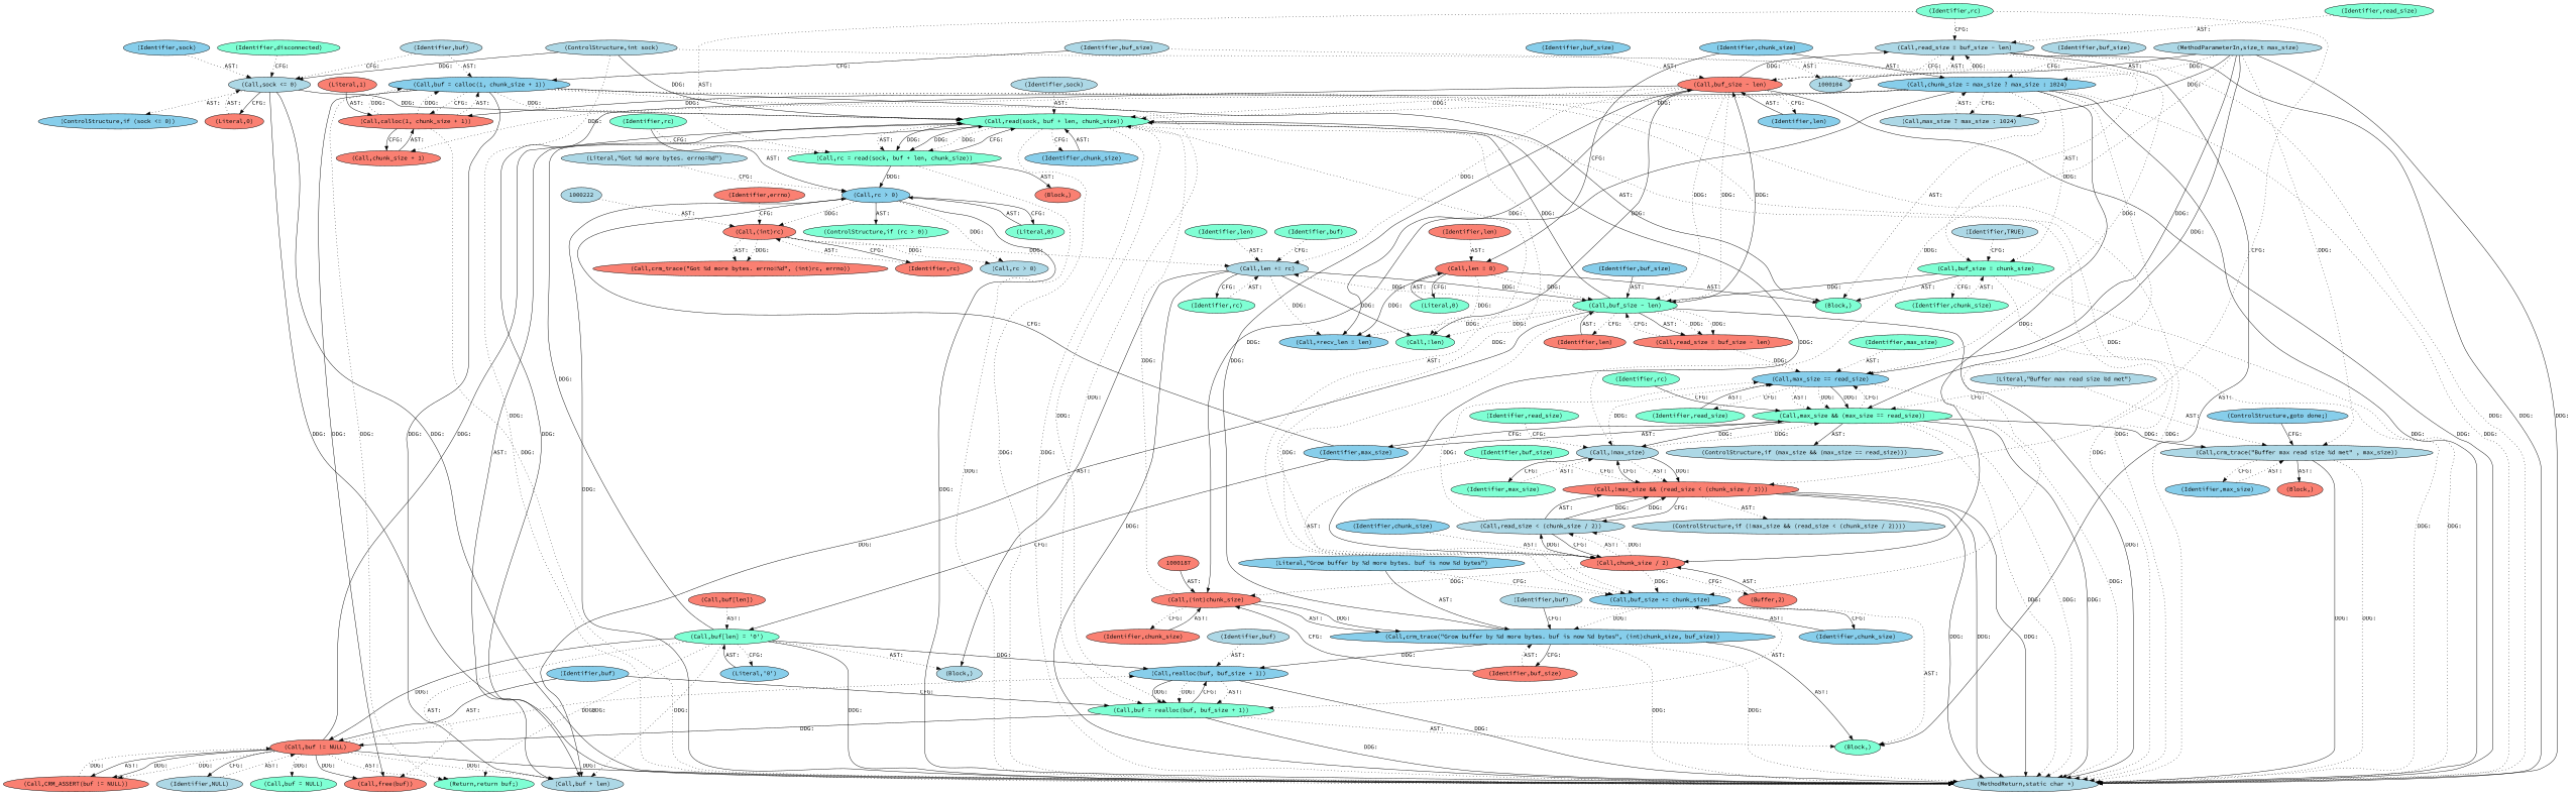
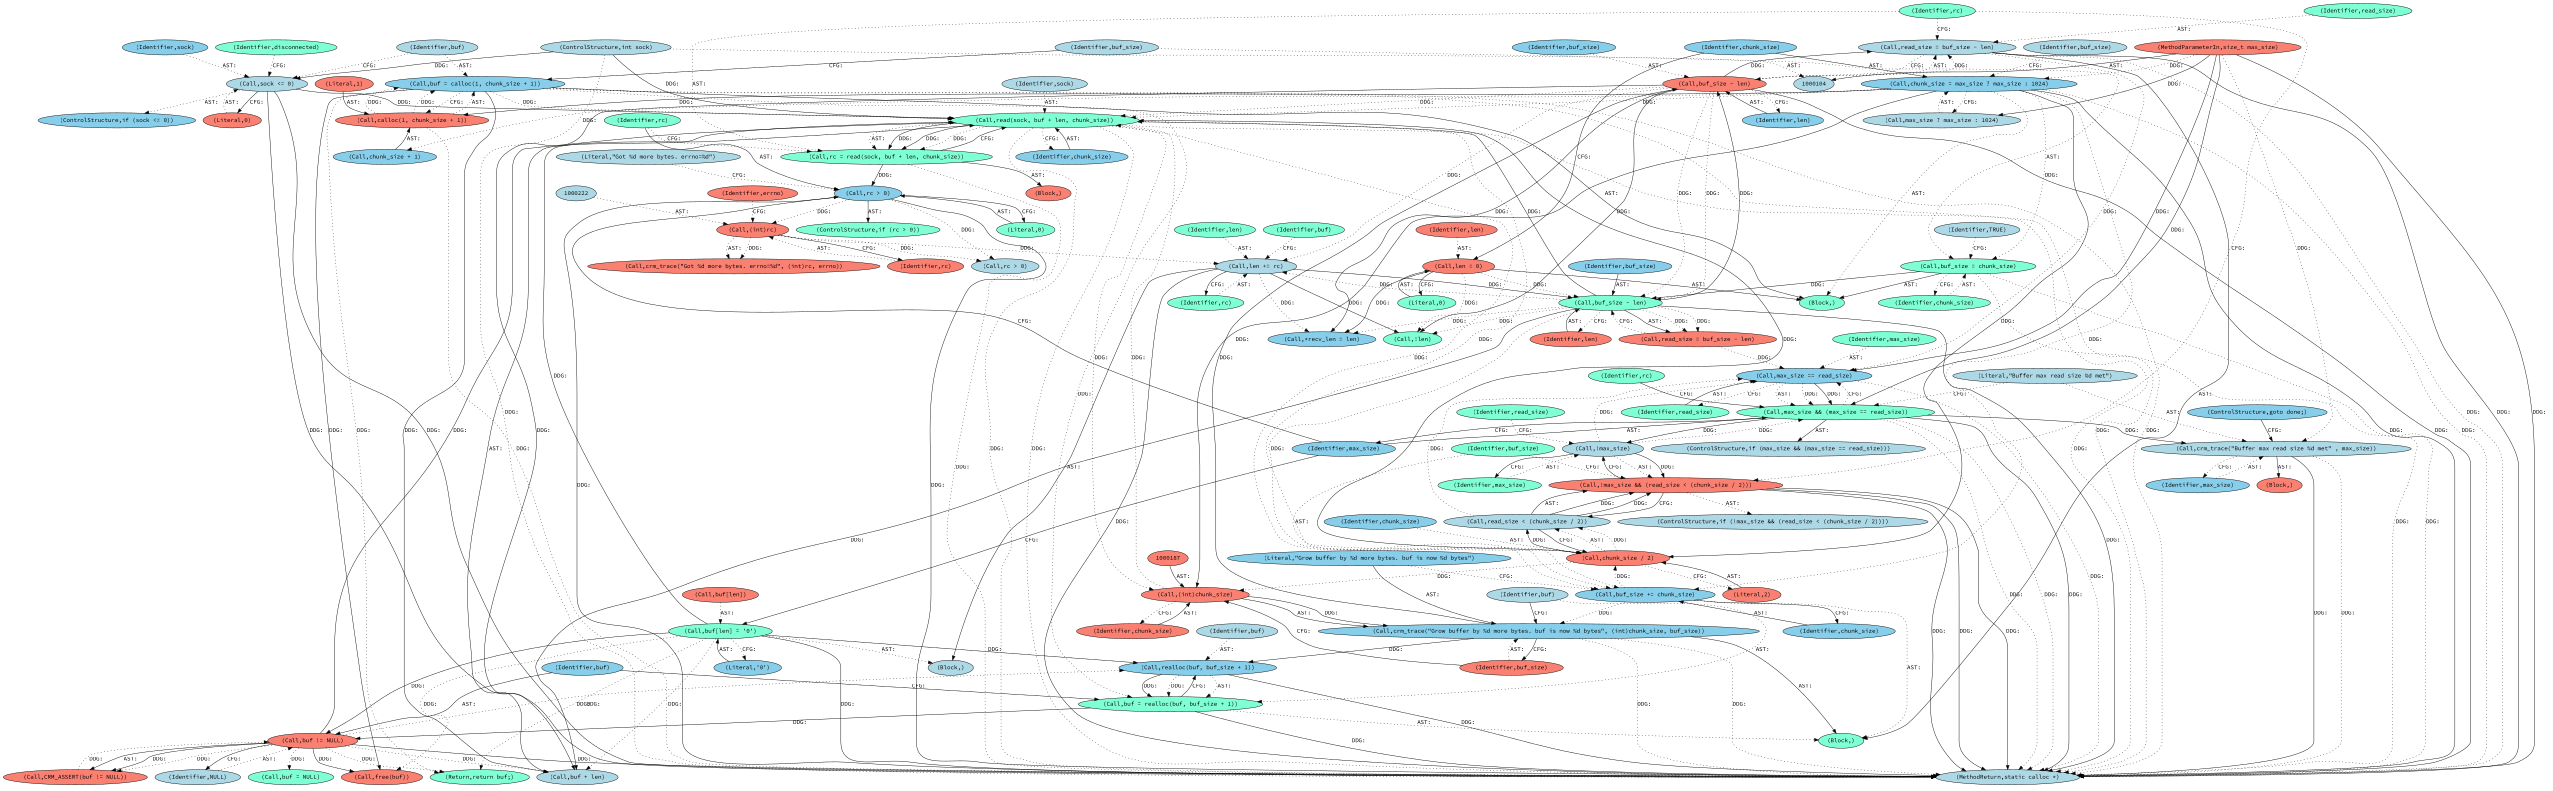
  digraph {
    fontname="Source Code Pro"
    node [fillcolor=aquamarine fontname="Source Code Pro" style=filled]
    edge [fontname="Source Code Pro" style=dotted]
    n1 [fillcolor=lightblue label="(Call,read_size = buf_size - len)"]
    n2 [fillcolor=salmon label="(Call,buf_size - len)"]
    n3 [fillcolor=skyblue label="(Call,max_size == read_size)"]
    n4 [label="(Block,)"]
-   n5 [fillcolor=lightblue label="(MethodReturn,static char *)"]
+   n5 [fillcolor=lightblue label="(MethodReturn,static calloc *)"]
    n6 [label="(Call,read(sock, buf + len, chunk_size))"]
    n7 [label="(Call,buf_size - len)"]
    n8 [fillcolor=lightblue label="(Call,len += rc)"]
    n9 [fillcolor=skyblue label="(Call,*recv_len = len)"]
    n10 [fillcolor=lightblue label="(Call,buf + len)"]
    n11 [label="(Call,!len)"]
    n12 [fillcolor=skyblue label="(Identifier,len)"]
    n13 [label="(Call,max_size && (max_size == read_size))"]
    n14 [label="(Identifier,read_size)"]
    n15 [fillcolor=salmon label="(Call,(int)chunk_size)"]
    n16 [label="(Call,rc = read(sock, buf + len, chunk_size))"]
    n17 [fillcolor=salmon label="(Call,chunk_size / 2)"]
    n18 [fillcolor=skyblue label="(Call,buf_size += chunk_size)"]
    n19 [fillcolor=skyblue label="(Identifier,chunk_size)"]
    n20 [fillcolor=salmon label="(Call,read_size = buf_size - len)"]
    n21 [fillcolor=salmon label="(Identifier,len)"]
    n22 [fillcolor=lightblue label="(Block,)"]
    n23 [label="(Identifier,rc)"]
    n24 [fillcolor=skyblue label="(Call,crm_trace(\"Grow buffer by %d more bytes. buf is now %d bytes\", (int)chunk_size, buf_size))"]
    n25 [fillcolor=skyblue label="(Call,realloc(buf, buf_size + 1))"]
    n26 [fillcolor=salmon label="(Identifier,buf_size)"]
    n27 [label="(Call,buf = realloc(buf, buf_size + 1))"]
    n28 [fillcolor=salmon label="(Identifier,chunk_size)"]
    n29 [fillcolor=skyblue label="(Call,rc > 0)"]
    n30 [fillcolor=salmon label="(Block,)"]
    n31 [fillcolor=lightblue label="(Call,read_size < (chunk_size / 2))"]
-   n32 [fillcolor=salmon label="(Buffer,2)"]
+   n32 [fillcolor=salmon label="(Literal,2)"]
    n33 [fillcolor=skyblue label="(Identifier,chunk_size)"]
    n34 [fillcolor=lightblue label="(Call,sock <= 0)"]
    n35 [fillcolor=skyblue label="(ControlStructure,if (sock <= 0))"]
    n36 [fillcolor=salmon label="(Literal,0)"]
    n37 [fillcolor=lightblue label="(ControlStructure,int sock)"]
    1000104 [fillcolor=lightblue]
    n39 [fillcolor=skyblue label="(Call,buf = calloc(1, chunk_size + 1))"]
    n40 [fillcolor=salmon label="(Call,calloc(1, chunk_size + 1))"]
    n41 [label="(Block,)"]
    n42 [fillcolor=salmon label="(Call,free(buf))"]
    n43 [label="(Return,return buf;)"]
-   n44 [fillcolor=salmon label="(Call,chunk_size + 1)"]
+   n44 [fillcolor=skyblue label="(Call,chunk_size + 1)"]
    n45 [fillcolor=skyblue label="(Call,chunk_size = max_size ? max_size : 1024)"]
    n46 [label="(Call,buf_size = chunk_size)"]
    n47 [fillcolor=lightblue label="(Call,max_size ? max_size : 1024)"]
    n48 [label="(Identifier,chunk_size)"]
-   n49 [fillcolor=lightblue label="(MethodParameterIn,size_t max_size)"]
+   n49 [fillcolor=salmon label="(MethodParameterIn,size_t max_size)"]
    n50 [fillcolor=lightblue label="(Call,!max_size)"]
    n51 [fillcolor=lightblue label="(Call,crm_trace(\"Buffer max read size %d met\" , max_size))"]
    n52 [fillcolor=lightblue label="(ControlStructure,if (max_size && (max_size == read_size)))"]
    n53 [fillcolor=skyblue label="(Identifier,max_size)"]
    n54 [fillcolor=salmon label="(Call,!max_size && (read_size < (chunk_size / 2)))"]
    n55 [label="(Identifier,max_size)"]
    n56 [fillcolor=skyblue label="(Identifier,max_size)"]
    n57 [fillcolor=salmon label="(Block,)"]
    n58 [label="(Call,buf[len] = '\0')"]
    n59 [fillcolor=salmon label="(Call,buf != NULL)"]
    n60 [fillcolor=skyblue label="(Literal,'\0')"]
    n61 [label="(Call,buf = NULL)"]
    n62 [fillcolor=lightblue label="(Identifier,NULL)"]
    n63 [fillcolor=salmon label="(Call,CRM_ASSERT(buf != NULL))"]
    n64 [fillcolor=salmon label="(Call,(int)rc)"]
    n65 [fillcolor=lightblue label="(Call,rc > 0)"]
    n66 [fillcolor=salmon label="(Identifier,rc)"]
    n67 [fillcolor=salmon label="(Call,crm_trace(\"Got %d more bytes. errno=%d\", (int)rc, errno))"]
    n68 [label="(Literal,0)"]
    n69 [label="(ControlStructure,if (rc > 0))"]
    n70 [fillcolor=salmon label="(Call,len = 0)"]
    n71 [label="(Literal,0)"]
    n72 [fillcolor=lightblue label="(ControlStructure,if (!max_size && (read_size < (chunk_size / 2))))"]
    n73 [fillcolor=skyblue label="(Identifier,buf_size)"]
    n74 [fillcolor=salmon label="(Identifier,errno)"]
    n75 [fillcolor=skyblue label="(Identifier,chunk_size)"]
    n76 [fillcolor=lightblue label="(Literal,\"Buffer max read size %d met\")"]
    n77 [label="(Identifier,len)"]
    n78 [fillcolor=skyblue label="(Identifier,sock)"]
    n79 [label="(Identifier,rc)"]
    n80 [fillcolor=lightblue label="(Identifier,buf_size)"]
    n81 [fillcolor=skyblue label="(Literal,\"Grow buffer by %d more bytes. buf is now %d bytes\")"]
    n82 [fillcolor=skyblue label="(Identifier,buf)"]
    n83 [fillcolor=lightblue label="(Identifier,sock)"]
    n84 [label="(Identifier,buf)"]
    n85 [fillcolor=lightblue label="(Identifier,buf)"]
    n86 [fillcolor=salmon label="(Identifier,len)"]
    n87 [fillcolor=salmon label="(Call,buf[len])"]
    n88 [fillcolor=salmon label="(Literal,1)"]
    n89 [label="(Identifier,rc)"]
    n90 [fillcolor=lightblue label="(Identifier,buf)"]
    n91 [fillcolor=skyblue label="(Identifier,buf_size)"]
    n92 [label="(Identifier,disconnected)"]
    n93 [fillcolor=lightblue label="(Identifier,TRUE)"]
    n94 [label="(Identifier,read_size)"]
    n95 [fillcolor=lightblue label="(Identifier,buf_size)"]
    n96 [fillcolor=lightblue label="(Identifier,buf)"]
    n97 [label="(Identifier,rc)"]
    n98 [fillcolor=lightblue label="(Literal,\"Got %d more bytes. errno=%d\")"]
    n99 [label="(Identifier,buf_size)"]
    n100 [fillcolor=skyblue label="(Identifier,chunk_size)"]
    n101 [label="(Identifier,max_size)"]
    n102 [fillcolor=skyblue label="(ControlStructure,goto done;)"]
    n103 [label="(Identifier,read_size)"]
    1000187 [fillcolor=salmon]
    1000222 [fillcolor=lightblue]
    n1 -> n2 [label="CFG: "]
    n1 -> n3 [label="DDG: "]
    n1 -> n4 [label="AST: " style=solid]
    n1 -> n5 [label="DDG: " style=solid]
    n1 -> n5 [label="DDG: "]
    n2 -> n1 [label="AST: "]
    n2 -> n1 [label="DDG: "]
    n2 -> n1 [label="DDG: " style=solid]
    n2 -> n5 [label="DDG: " style=solid]
    n2 -> n6 [label="DDG: "]
    n2 -> n7 [label="DDG: "]
    n2 -> n7 [label="DDG: "]
    n2 -> n8 [label="DDG: "]
    n2 -> n9 [label="DDG: " style=solid]
    n2 -> n10 [label="DDG: " style=solid]
    n2 -> n11 [label="DDG: " style=solid]
    n2 -> n12 [label="CFG: "]
    n3 -> n5 [label="DDG: "]
    n3 -> n13 [label="AST: "]
    n3 -> n13 [label="DDG: "]
    n3 -> n13 [label="DDG: " style=solid]
    n3 -> n14 [label="CFG: "]
    n6 -> n5 [label="DDG: "]
    n6 -> n5 [label="DDG: "]
    n6 -> n5 [label="DDG: "]
-   n6 -> n27 [label="DDG: "]
+   n6 -> n15 [label="DDG: "]
    n6 -> n16 [label="AST: "]
    n6 -> n16 [label="DDG: " style=solid]
    n6 -> n16 [label="DDG: " style=solid]
    n6 -> n16 [label="DDG: "]
    n6 -> n17 [label="DDG: "]
-   n6 -> n18 [label="AST: "]
+   n6 -> n18 [label="DDG: "]
    n6 -> n19 [label="CFG: "]
    n7 -> n2 [label="DDG: " style=solid]
    n7 -> n5 [label="DDG: " style=solid]
    n7 -> n6 [label="DDG: " style=solid]
    n7 -> n8 [label="DDG: "]
    n7 -> n9 [label="DDG: "]
    n7 -> n10 [label="DDG: " style=solid]
    n7 -> n11 [label="DDG: "]
    n7 -> n18 [label="DDG: "]
    n7 -> n20 [label="AST: " style=solid]
    n7 -> n20 [label="DDG: "]
    n7 -> n20 [label="DDG: "]
    n7 -> n21 [label="CFG: "]
    n8 -> n5 [label="DDG: " style=solid]
    n8 -> n7 [label="DDG: " style=solid]
    n8 -> n9 [label="DDG: "]
    n8 -> n11 [label="DDG: " style=solid]
    n8 -> n22 [label="AST: " style=solid]
    n8 -> n23 [label="CFG: " style=solid]
    n10 -> n6 [label="AST: " style=solid]
    n12 -> n2 [label="AST: " style=solid]
    n13 -> n3 [label="CFG: "]
    n13 -> n5 [label="DDG: " style=solid]
    n13 -> n5 [label="DDG: "]
    n13 -> n5 [label="DDG: "]
    n13 -> n50 [label="DDG: " style=solid]
    n13 -> n51 [label="DDG: " style=solid]
    n13 -> n52 [label="AST: " style=solid]
    n13 -> n53 [label="CFG: " style=solid]
    n14 -> n3 [label="AST: " style=solid]
    n15 -> n6 [label="DDG: "]
    n15 -> n24 [label="AST: " style=solid]
    n15 -> n24 [label="DDG: " style=solid]
    n15 -> n28 [label="CFG: "]
    n16 -> n5 [label="DDG: "]
    n16 -> n6 [label="CFG: " style=solid]
    n16 -> n29 [label="DDG: " style=solid]
    n16 -> n30 [label="AST: " style=solid]
    n17 -> n6 [label="DDG: " style=solid]
    n17 -> n15 [label="DDG: "]
-   n17 -> n18 [label="DDG: "]
+   n18 -> n17 [label="DDG: "]
    n17 -> n31 [label="AST: "]
    n17 -> n31 [label="DDG: "]
    n17 -> n31 [label="DDG: " style=solid]
    n17 -> n32 [label="CFG: "]
    n18 -> n4 [label="AST: "]
    n18 -> n24 [label="DDG: "]
    n18 -> n33 [label="CFG: " style=solid]
    n19 -> n6 [label="AST: " style=solid]
    n20 -> n3 [label="DDG: "]
    n20 -> n7 [label="CFG: "]
    n21 -> n7 [label="AST: " style=solid]
    n23 -> n8 [label="AST: "]
    n24 -> n2 [label="DDG: " style=solid]
    n24 -> n4 [label="AST: " style=solid]
    n24 -> n5 [label="DDG: "]
    n24 -> n5 [label="DDG: "]
    n24 -> n25 [label="DDG: " style=solid]
    n24 -> n26 [label="CFG: " style=solid]
    n25 -> n5 [label="DDG: " style=solid]
    n25 -> n27 [label="AST: "]
    n25 -> n27 [label="DDG: " style=solid]
    n25 -> n27 [label="DDG: "]
    n26 -> n15 [label="CFG: " style=solid]
    n26 -> n24 [label="AST: "]
    n27 -> n4 [label="AST: "]
    n27 -> n5 [label="DDG: " style=solid]
    n27 -> n25 [label="CFG: " style=solid]
    n27 -> n59 [label="DDG: " style=solid]
    n28 -> n15 [label="AST: " style=solid]
    n29 -> n5 [label="DDG: " style=solid]
    n29 -> n5 [label="DDG: " style=solid]
    n29 -> n64 [label="DDG: "]
    n29 -> n65 [label="DDG: "]
    n29 -> n68 [label="CFG: " style=solid]
    n29 -> n69 [label="AST: " style=solid]
    n31 -> n3 [label="DDG: "]
    n31 -> n17 [label="CFG: " style=solid]
    n31 -> n54 [label="AST: " style=solid]
    n31 -> n54 [label="DDG: " style=solid]
    n31 -> n54 [label="DDG: " style=solid]
    n32 -> n17 [label="AST: " style=solid]
    n33 -> n18 [label="AST: " style=solid]
    n34 -> n5 [label="DDG: " style=solid]
    n34 -> n5 [label="DDG: " style=solid]
    n34 -> n6 [label="DDG: " style=solid]
    n34 -> n35 [label="AST: "]
    n34 -> n36 [label="CFG: " style=solid]
    n36 -> n34 [label="AST: "]
    n37 -> n5 [label="DDG: "]
    n37 -> n6 [label="DDG: " style=solid]
    n37 -> n34 [label="DDG: " style=solid]
    n37 -> 1000104 [label="AST: "]
    n39 -> n5 [label="DDG: "]
    n39 -> n5 [label="DDG: "]
    n39 -> n6 [label="DDG: "]
    n39 -> n10 [label="DDG: " style=solid]
    n39 -> n27 [label="DDG: "]
    n39 -> n40 [label="CFG: "]
    n39 -> n41 [label="AST: " style=solid]
    n39 -> n42 [label="DDG: " style=solid]
    n39 -> n43 [label="DDG: "]
    n40 -> n5 [label="DDG: "]
    n40 -> n39 [label="AST: "]
    n40 -> n39 [label="DDG: "]
    n40 -> n39 [label="DDG: "]
-   n40 -> n44 [label="CFG: " style=solid]
    n44 -> n40 [label="AST: " style=solid]
    n45 -> n5 [label="DDG: " style=solid]
    n45 -> n5 [label="DDG: "]
    n45 -> n6 [label="DDG: "]
    n45 -> n15 [label="DDG: " style=solid]
    n45 -> n17 [label="DDG: " style=solid]
    n45 -> n18 [label="DDG: "]
    n45 -> n40 [label="DDG: " style=solid]
    n45 -> n41 [label="AST: "]
    n45 -> n44 [label="DDG: "]
    n45 -> n46 [label="DDG: "]
    n45 -> n47 [label="CFG: "]
    n46 -> n5 [label="DDG: "]
    n46 -> n5 [label="DDG: "]
    n46 -> n7 [label="DDG: " style=solid]
    n46 -> n41 [label="AST: " style=solid]
    n46 -> n48 [label="CFG: "]
    n47 -> n45 [label="AST: "]
    n48 -> n46 [label="AST: "]
    n49 -> n3 [label="DDG: " style=solid]
    n49 -> n5 [label="DDG: " style=solid]
    n49 -> n13 [label="DDG: " style=solid]
    n49 -> 1000104 [label="AST: " style=solid]
    n49 -> n45 [label="DDG: "]
    n49 -> n47 [label="DDG: " style=solid]
-   n49 -> n50 [label="DDG: "]
    n49 -> n51 [label="DDG: "]
    n50 -> n3 [label="DDG: "]
    n50 -> n13 [label="DDG: "]
    n50 -> n54 [label="AST: "]
    n50 -> n54 [label="DDG: " style=solid]
    n50 -> n55 [label="CFG: " style=solid]
    n51 -> n5 [label="DDG: " style=solid]
    n51 -> n5 [label="DDG: "]
    n51 -> n56 [label="CFG: "]
    n51 -> n57 [label="AST: " style=solid]
    n53 -> n13 [label="AST: " style=solid]
    n53 -> n29 [label="CFG: " style=solid]
    n53 -> n58 [label="CFG: " style=solid]
    n54 -> n5 [label="DDG: " style=solid]
    n54 -> n5 [label="DDG: " style=solid]
    n54 -> n5 [label="DDG: " style=solid]
    n54 -> n31 [label="CFG: " style=solid]
    n54 -> n50 [label="CFG: " style=solid]
    n54 -> n72 [label="AST: "]
    n55 -> n50 [label="AST: "]
    n56 -> n51 [label="AST: "]
    n58 -> n5 [label="DDG: " style=solid]
    n58 -> n6 [label="DDG: " style=solid]
    n58 -> n10 [label="DDG: "]
    n58 -> n22 [label="AST: "]
    n58 -> n25 [label="DDG: " style=solid]
-   n58 -> n42 [label="AST: "]
+   n58 -> n42 [label="DDG: "]
    n58 -> n43 [label="DDG: "]
    n58 -> n59 [label="DDG: " style=solid]
    n58 -> n60 [label="CFG: "]
    n59 -> n5 [label="DDG: " style=solid]
    n59 -> n6 [label="DDG: " style=solid]
    n59 -> n10 [label="DDG: "]
    n59 -> n25 [label="DDG: "]
    n59 -> n42 [label="DDG: " style=solid]
-   n59 -> n43 [label="AST: "]
+   n59 -> n43 [label="DDG: "]
    n59 -> n61 [label="DDG: "]
    n59 -> n62 [label="CFG: " style=solid]
    n59 -> n63 [label="AST: " style=solid]
    n59 -> n63 [label="DDG: " style=solid]
    n59 -> n63 [label="DDG: "]
    n60 -> n58 [label="AST: " style=solid]
    n62 -> n59 [label="AST: "]
    n63 -> n59 [label="DDG: "]
    n64 -> n8 [label="DDG: "]
    n64 -> n65 [label="DDG: "]
    n64 -> n66 [label="CFG: " style=solid]
    n64 -> n67 [label="AST: "]
    n64 -> n67 [label="DDG: "]
    n66 -> n64 [label="AST: "]
    n68 -> n29 [label="AST: " style=solid]
    n70 -> n7 [label="DDG: "]
    n70 -> n9 [label="DDG: " style=solid]
    n70 -> n11 [label="DDG: "]
    n70 -> n41 [label="AST: " style=solid]
    n70 -> n71 [label="CFG: " style=solid]
    n71 -> n70 [label="AST: " style=solid]
    n73 -> n2 [label="AST: "]
    n74 -> n64 [label="CFG: "]
    n75 -> n45 [label="AST: " style=solid]
    n75 -> n70 [label="CFG: " style=solid]
    n76 -> n13 [label="CFG: "]
    n76 -> n51 [label="AST: "]
    n77 -> n8 [label="AST: "]
    n78 -> n34 [label="AST: "]
    n79 -> n13 [label="CFG: " style=solid]
    n80 -> n45 [label="CFG: "]
    n81 -> n18 [label="CFG: "]
    n81 -> n24 [label="AST: " style=solid]
    n82 -> n27 [label="CFG: " style=solid]
    n82 -> n59 [label="AST: " style=solid]
    n83 -> n6 [label="AST: "]
    n84 -> n8 [label="CFG: "]
    n85 -> n24 [label="CFG: " style=solid]
    n85 -> n27 [label="AST: "]
    n86 -> n70 [label="AST: "]
    n87 -> n58 [label="AST: "]
    n88 -> n40 [label="AST: " style=solid]
    n89 -> n16 [label="CFG: "]
    n89 -> n29 [label="AST: " style=solid]
    n90 -> n34 [label="CFG: "]
    n90 -> n39 [label="AST: "]
    n91 -> n7 [label="AST: " style=solid]
    n92 -> n34 [label="CFG: "]
    n93 -> n46 [label="CFG: "]
    n94 -> n50 [label="CFG: "]
    n95 -> n39 [label="CFG: " style=solid]
    n95 -> n46 [label="AST: "]
    n96 -> n25 [label="AST: "]
    n97 -> n1 [label="CFG: "]
    n97 -> n16 [label="AST: "]
    n97 -> n54 [label="CFG: "]
    n98 -> n29 [label="CFG: "]
    n99 -> n18 [label="AST: "]
    n99 -> n54 [label="CFG: "]
    n100 -> n17 [label="AST: "]
    n101 -> n3 [label="AST: "]
    n102 -> n51 [label="CFG: " style=solid]
    n103 -> n1 [label="AST: "]
    1000187 -> n15 [label="AST: " style=solid]
    1000222 -> n64 [label="AST: "]
  }
